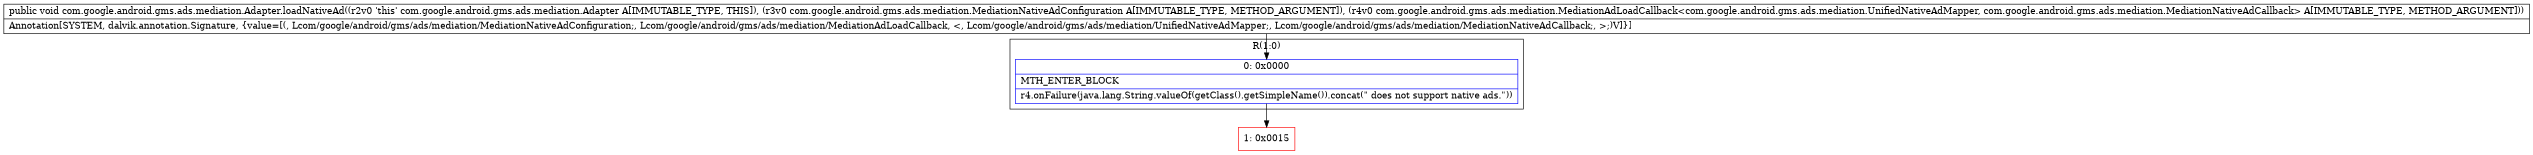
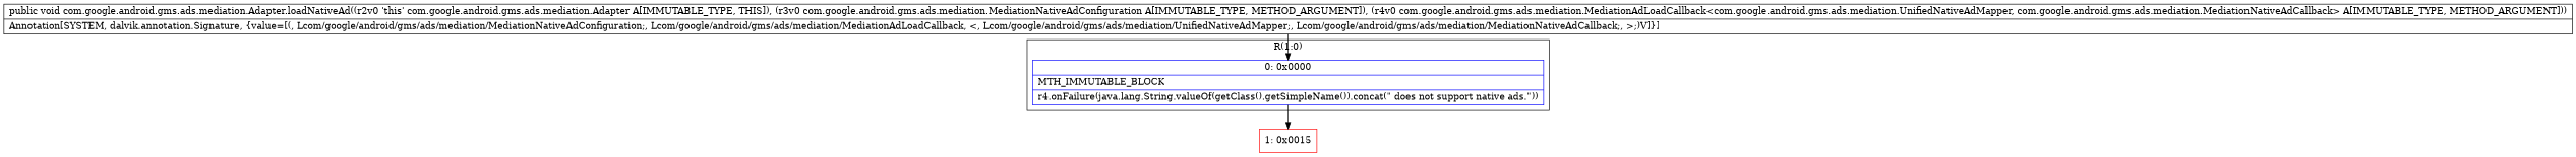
  digraph {
    node [shape=record]
-   n1 [color=blue label="{0\:\ 0x0000|MTH_ENTER_BLOCK\l|r4.onFailure(java.lang.String.valueOf(getClass().getSimpleName()).concat(\" does not support native ads.\"))\l}"]
+   n1 [color=blue label="{0\:\ 0x0000|MTH_IMMUTABLE_BLOCK\l|r4.onFailure(java.lang.String.valueOf(getClass().getSimpleName()).concat(\" does not support native ads.\"))\l}"]
    n2 [color=red label="{1\:\ 0x0015}"]
    n3 [label="{public void com.google.android.gms.ads.mediation.Adapter.loadNativeAd((r2v0 'this' com.google.android.gms.ads.mediation.Adapter A[IMMUTABLE_TYPE, THIS]), (r3v0 com.google.android.gms.ads.mediation.MediationNativeAdConfiguration A[IMMUTABLE_TYPE, METHOD_ARGUMENT]), (r4v0 com.google.android.gms.ads.mediation.MediationAdLoadCallback\<com.google.android.gms.ads.mediation.UnifiedNativeAdMapper, com.google.android.gms.ads.mediation.MediationNativeAdCallback\> A[IMMUTABLE_TYPE, METHOD_ARGUMENT]))  | Annotation[SYSTEM, dalvik.annotation.Signature, \{value=[(, Lcom\/google\/android\/gms\/ads\/mediation\/MediationNativeAdConfiguration;, Lcom\/google\/android\/gms\/ads\/mediation\/MediationAdLoadCallback, \<, Lcom\/google\/android\/gms\/ads\/mediation\/UnifiedNativeAdMapper;, Lcom\/google\/android\/gms\/ads\/mediation\/MediationNativeAdCallback;, \>;)V]\}]\l}"]
    subgraph cluster_1 {
      label="R(1:0)"
      n1
    }
    n1 -> n2
    n3 -> n1
  }
